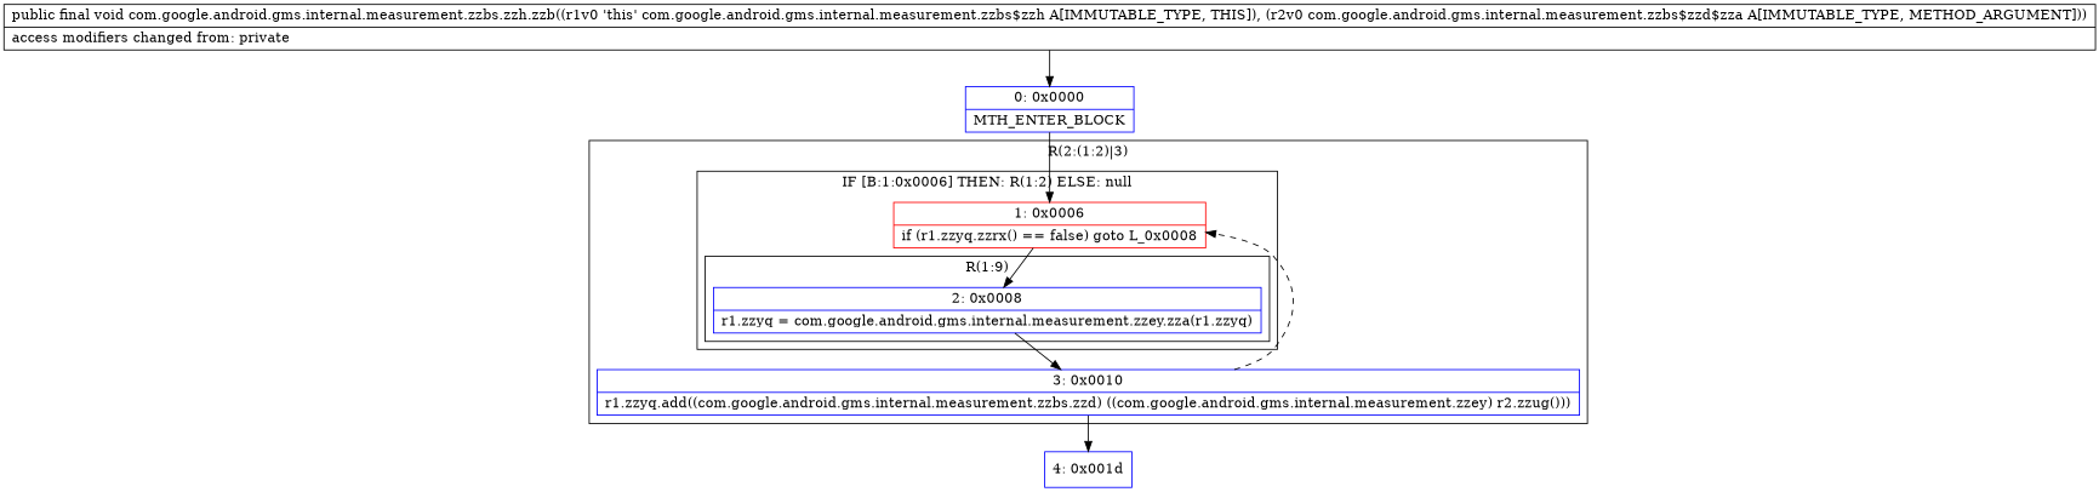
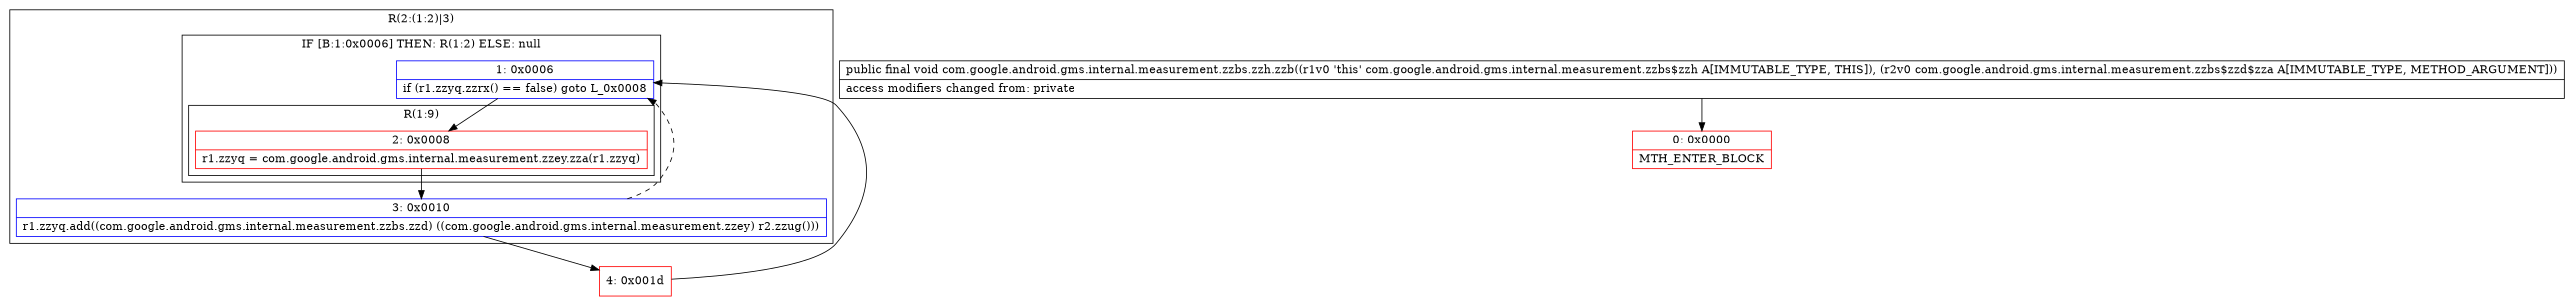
  digraph {
    node [color=blue shape=record]
-   n1 [label="{2\:\ 0x0008|r1.zzyq = com.google.android.gms.internal.measurement.zzey.zza(r1.zzyq)\l}"]
-   n2 [color=red label="{1\:\ 0x0006|if (r1.zzyq.zzrx() == false) goto L_0x0008\l}"]
+   n1 [color=red label="{2\:\ 0x0008|r1.zzyq = com.google.android.gms.internal.measurement.zzey.zza(r1.zzyq)\l}"]
+   n2 [label="{1\:\ 0x0006|if (r1.zzyq.zzrx() == false) goto L_0x0008\l}"]
    n3 [label="{3\:\ 0x0010|r1.zzyq.add((com.google.android.gms.internal.measurement.zzbs.zzd) ((com.google.android.gms.internal.measurement.zzey) r2.zzug()))\l}"]
-   n4 [label="{4\:\ 0x001d}"]
-   n5 [label="{0\:\ 0x0000|MTH_ENTER_BLOCK\l}"]
+   n4 [color=red label="{4\:\ 0x001d}"]
+   n5 [color=red label="{0\:\ 0x0000|MTH_ENTER_BLOCK\l}"]
    n6 [label="{public final void com.google.android.gms.internal.measurement.zzbs.zzh.zzb((r1v0 'this' com.google.android.gms.internal.measurement.zzbs$zzh A[IMMUTABLE_TYPE, THIS]), (r2v0 com.google.android.gms.internal.measurement.zzbs$zzd$zza A[IMMUTABLE_TYPE, METHOD_ARGUMENT]))  | access modifiers changed from: private\l}" color=""]
    subgraph cluster_1 {
      label="R(2:(1:2)|3)"
      n3
      subgraph cluster_2 {
        label="IF [B:1:0x0006] THEN: R(1:2) ELSE: null"
        n2
        subgraph cluster_3 {
          label="R(1:9)"
          n1
        }
      }
    }
    n1 -> n3
    n2 -> n1
    n3 -> n2 [style=dashed]
    n3 -> n4
-   n5 -> n2
+   n4 -> n2
    n6 -> n5
  }
